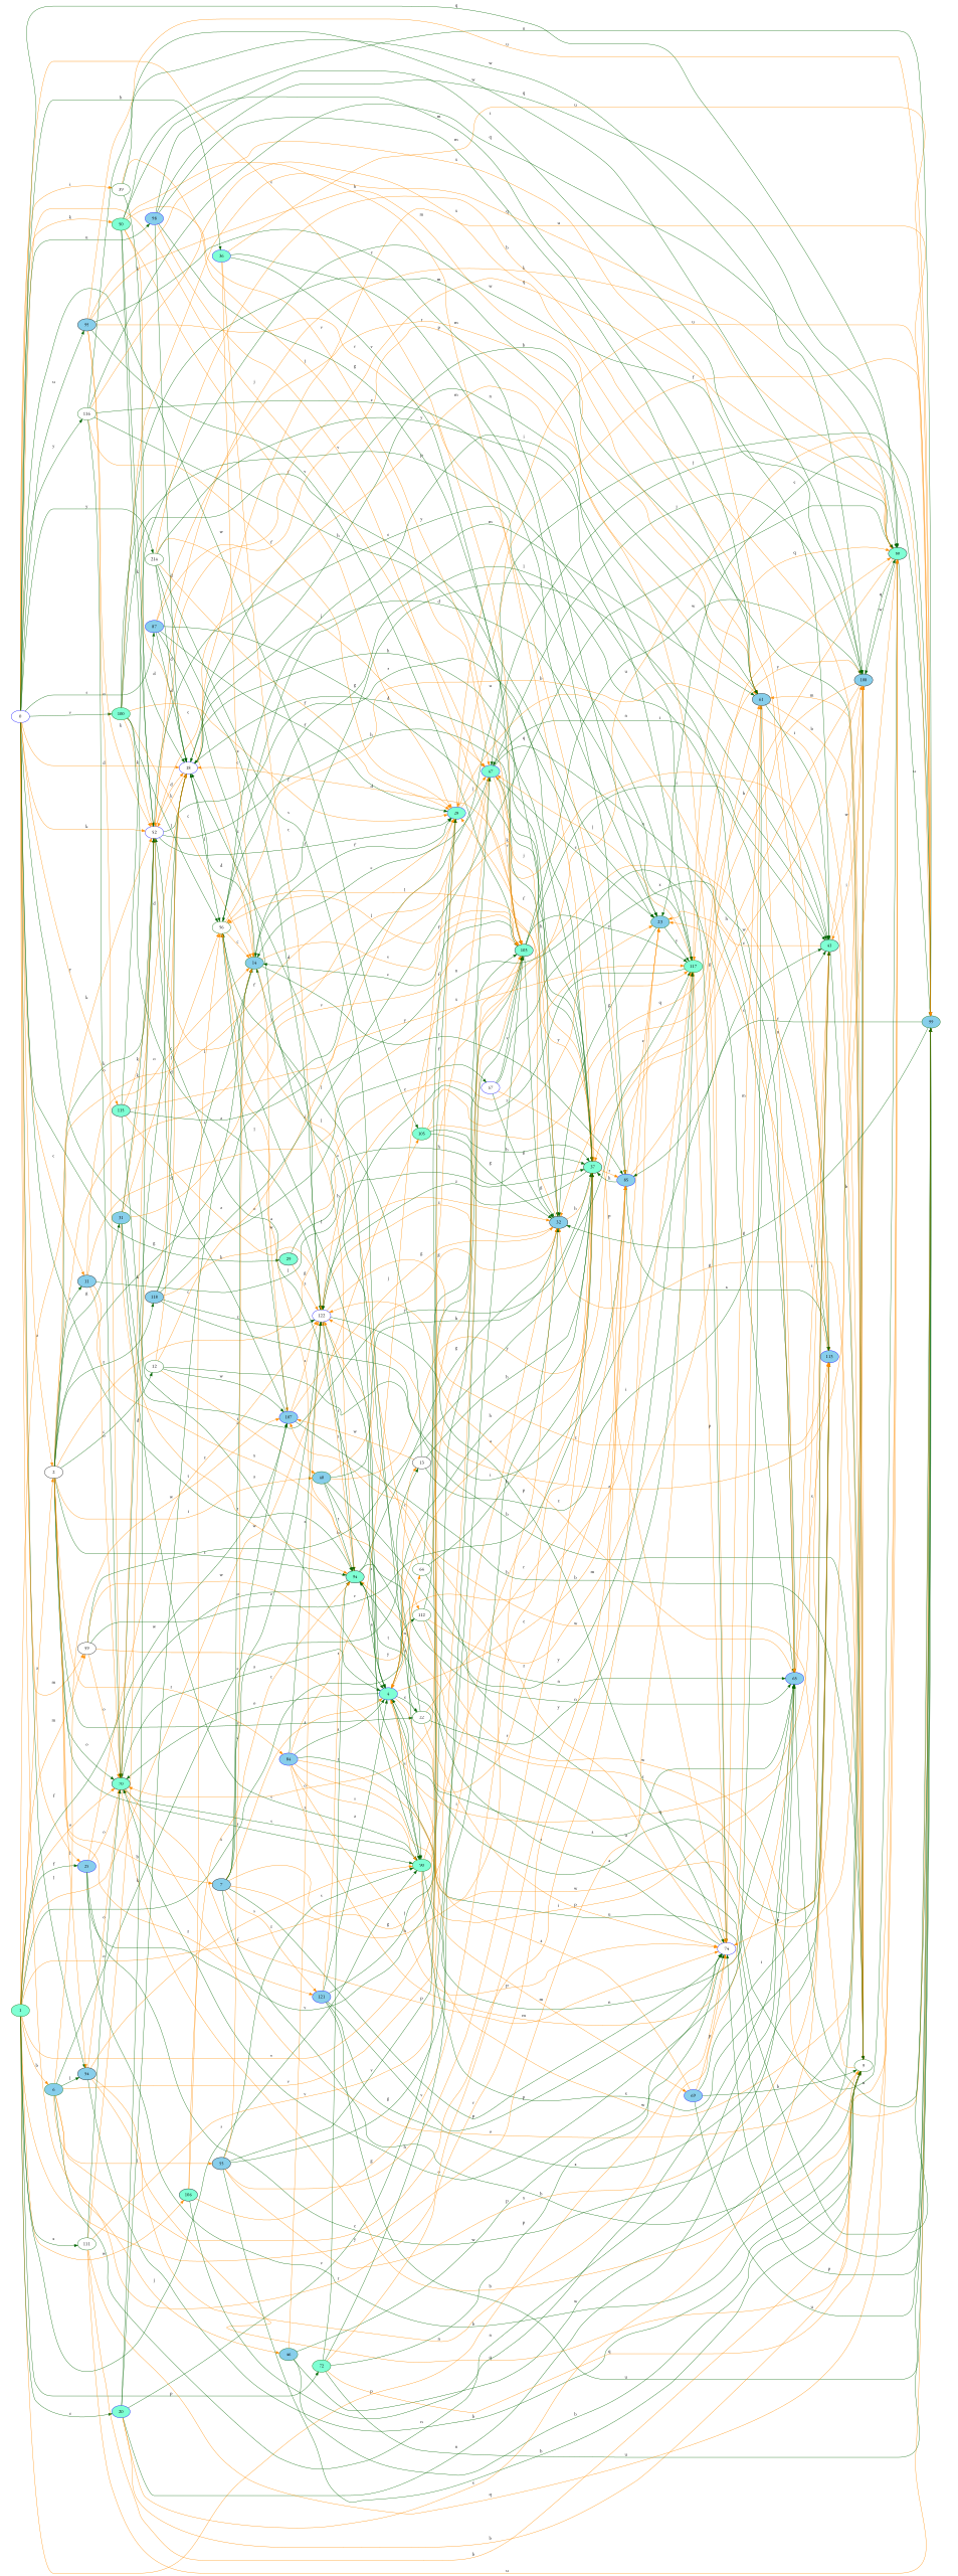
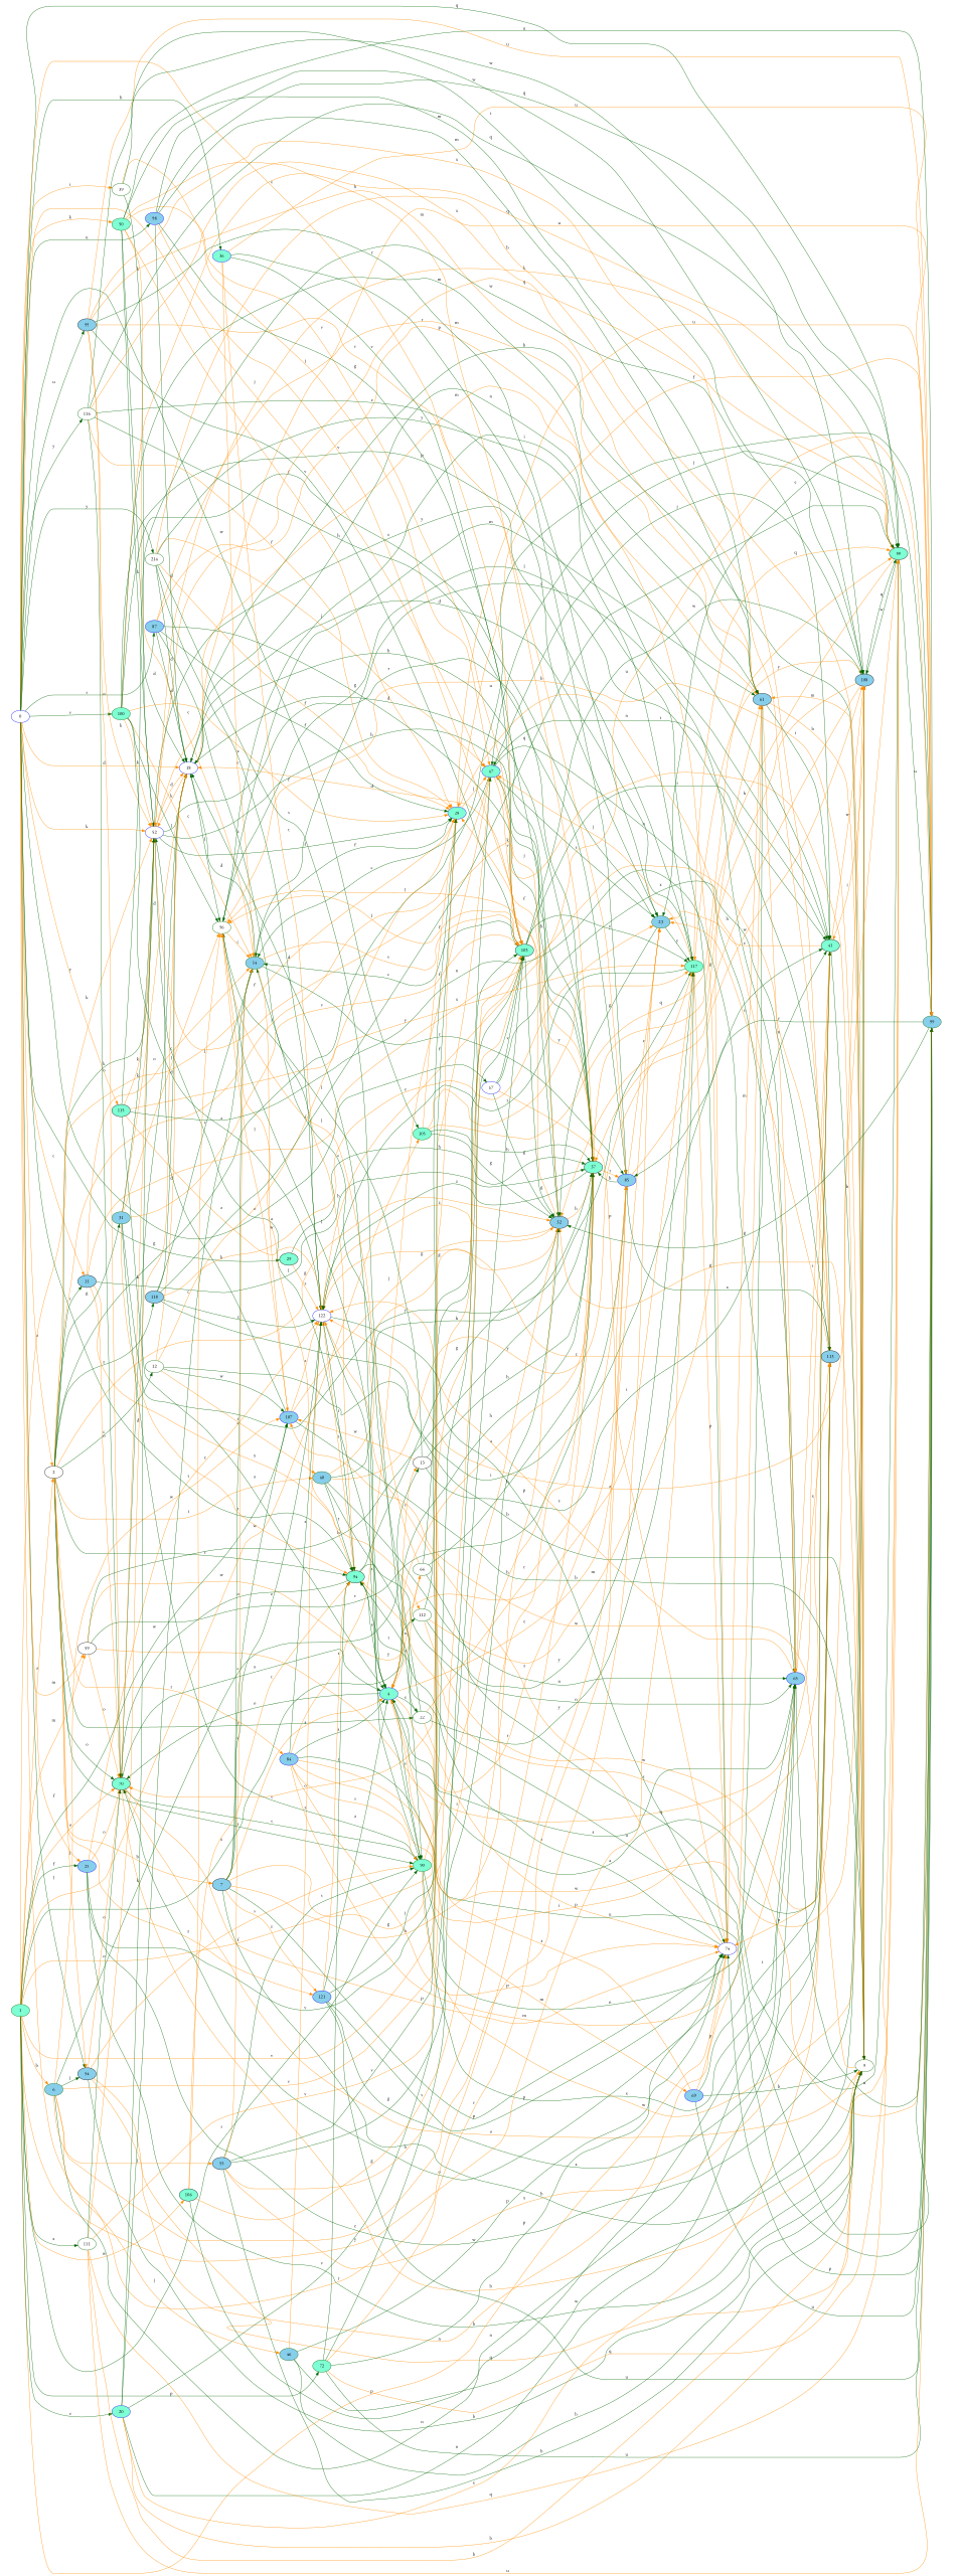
  strict digraph {
    fontname="EB Garamond"
    rankdir=LR
    node [color=darkgreen fillcolor=skyblue fontname="EB Garamond" style=filled]
    edge [color=darkgreen fontname="EB Garamond"]
    0 [color=blue fillcolor=white]
    2 [color=black fillcolor=white]
    11 [color=black]
    18 [color=blue fillcolor=white]
    25 [color=blue]
    29 [color=black fillcolor=aquamarine]
    36 [color=blue fillcolor=aquamarine]
    39 [fillcolor=white]
    46
    47 [color=blue fillcolor=aquamarine]
    50 [fillcolor=aquamarine]
    52 [color=blue fillcolor=white]
    54 [color=black]
    59 [color=black fillcolor=white]
    67 [color=blue fillcolor=white]
    80 [color=black fillcolor=aquamarine]
    87 [color=blue]
    94 [color=black fillcolor=aquamarine]
    95 [color=black]
    98 [color=blue]
    100 [fillcolor=aquamarine]
    103 [color=black fillcolor=aquamarine]
    105 [fillcolor=aquamarine]
    n24 [fillcolor=white label=214]
    115 [color=black fillcolor=aquamarine]
    116 [fillcolor=white]
    28 [color=blue fillcolor=aquamarine]
    70 [color=black fillcolor=aquamarine]
    90 [fillcolor=aquamarine]
    7 [color=black]
    12 [fillcolor=white]
    22 [fillcolor=white]
    31
    32 [color=black]
    40
    84 [color=blue]
    99
    118 [color=black]
    121 [color=blue]
    112 [fillcolor=white]
    37 [color=black fillcolor=aquamarine]
    14
-   113 [color=blue]
+   113 [color=black]
    65 [color=blue]
    9 [fillcolor=white]
    56 [fillcolor=white]
    122 [color=blue fillcolor=white]
    108 [color=black]
    85 [color=blue]
    74 [color=blue fillcolor=white]
    23
    41 [color=black fillcolor=aquamarine]
    61 [color=black]
    117 [fillcolor=aquamarine]
    4 [color=blue fillcolor=aquamarine]
    1 [fillcolor=aquamarine]
    6
    20 [color=blue fillcolor=aquamarine]
    72 [fillcolor=aquamarine]
    106 [color=black fillcolor=aquamarine]
    107 [color=blue]
    111 [fillcolor=white]
    13 [color=black fillcolor=white]
    55 [color=black]
    n65 [color=blue label=69]
    64 [fillcolor=white]
    0 -> 2 [color=darkorange label=a]
    0 -> 11 [color=darkorange label=c]
    0 -> 18 [color=darkorange label=d]
    0 -> 25 [color=darkorange label=f]
    0 -> 29 [label=g]
    0 -> 36 [label=h]
    0 -> 39 [color=darkorange label=i]
    0 -> 46 [color=darkorange label=j]
    0 -> 47 [color=darkorange label=j]
    0 -> 50 [color=darkorange label=k]
    0 -> 52 [color=darkorange label=k]
    0 -> 54 [label=l]
    0 -> 59 [color=darkorange label=m]
    0 -> 67 [label=o]
    0 -> 80 [label=q]
    0 -> 87 [label=s]
    0 -> 94 [label=t]
    0 -> 95 [label=u]
    0 -> 98 [label=u]
    0 -> 100 [label=v]
    0 -> 103 [color=darkorange label=v]
    0 -> 105 [label=w]
    0 -> n24 [label=y]
    0 -> 115 [color=darkorange label=y]
    0 -> 116 [label=y]
    2 -> 11 [label=c]
    2 -> 47 [color=darkorange label=j]
    2 -> 52 [label=k]
    2 -> 54 [color=darkorange label=l]
    2 -> 94 [label=t]
    2 -> 28 [color=darkorange label=f]
    2 -> 70 [label=o]
    2 -> 90 [label=s]
    2 -> 7 [color=darkorange label=b]
    2 -> 12 [label=c]
    2 -> 22 [label=e]
    2 -> 31 [label=g]
    2 -> 32 [color=darkorange label=g]
    2 -> 40 [color=darkorange label=i]
    2 -> 84 [color=darkorange label=r]
    2 -> 99 [label=u]
    2 -> 118 [label=z]
    2 -> 121 [color=darkorange label=z]
    11 -> 70 [color=darkorange label=o]
    11 -> 112 [color=darkorange label=x]
    11 -> 37 [label=h]
    11 -> 14 [color=darkorange label=c]
    11 -> 113 [color=darkorange label=x]
    18 -> 52 [color=darkorange label=k]
    18 -> 70 [label=o]
    18 -> 99 [color=darkorange label=u]
    18 -> 37 [label=h]
    18 -> 65 [label=n]
    18 -> 9 [label=b]
    18 -> 56 [label=l]
    25 -> 103 [label=v]
    25 -> 70 [color=darkorange label=o]
    25 -> 9 [label=b]
    25 -> 122 [color=darkorange label=z]
    25 -> 108 [label=w]
    29 -> 37 [label=h]
    29 -> 122 [color=darkorange label=z]
    36 -> 94 [color=darkorange label=t]
    36 -> 103 [label=v]
    36 -> 99 [color=darkorange label=u]
    36 -> 14 [color=darkorange label=c]
    36 -> 85 [label=r]
    39 -> 47 [color=darkorange label=j]
    39 -> 52 [label=k]
    39 -> 108 [label=w]
    46 -> 9 [label=b]
    46 -> 122 [color=darkorange label=z]
    46 -> 108 [label=w]
    46 -> 74 [label=p]
    47 -> 103 [color=darkorange label=v]
    47 -> 70 [color=darkorange label=o]
    47 -> 37 [label=h]
    47 -> 14 [label=c]
    47 -> 65 [label=n]
    47 -> 23 [label=e]
    47 -> 41 [label=i]
    50 -> 18 [label=d]
    50 -> 52 [label=k]
    50 -> 103 [color=darkorange label=v]
    50 -> 28 [color=darkorange label=f]
    50 -> 99 [label=u]
    50 -> 37 [color=darkorange label=h]
    50 -> 14 [color=darkorange label=c]
    50 -> 61 [label=m]
    52 -> 18 [color=darkorange label=d]
    52 -> 80 [color=darkorange label=q]
    52 -> 28 [label=f]
    52 -> 37 [label=h]
    52 -> 85 [label=r]
    52 -> 61 [color=darkorange label=m]
    52 -> 117 [label=y]
    52 -> 4 [label=a]
    54 -> 80 [color=darkorange label=q]
    54 -> 70 [color=darkorange label=o]
    54 -> 90 [color=darkorange label=s]
    54 -> 65 [color=darkorange label=n]
    54 -> 9 [label=b]
    59 -> 70 [color=darkorange label=o]
    59 -> 37 [label=h]
    59 -> 85 [label=r]
    59 -> 41 [color=darkorange label=i]
    59 -> 117 [color=darkorange label=y]
    67 -> 103 [label=v]
    67 -> 32 [label=g]
    67 -> 113 [label=x]
    67 -> 74 [color=darkorange label=p]
    80 -> 47 [label=j]
    80 -> 52 [color=darkorange label=k]
    80 -> 99 [label=u]
    80 -> 37 [color=darkorange label=h]
    80 -> 122 [color=darkorange label=z]
    80 -> 108 [label=w]
    87 -> 18 [label=d]
    87 -> 28 [label=f]
    87 -> 32 [label=g]
    87 -> 122 [label=z]
    87 -> 74 [color=darkorange label=p]
    87 -> 61 [color=darkorange label=m]
    94 -> 70 [label=o]
    94 -> 32 [label=g]
    94 -> 65 [label=n]
    94 -> 56 [color=darkorange label=l]
    94 -> 122 [color=darkorange label=z]
    94 -> 4 [label=a]
    95 -> 52 [color=darkorange label=k]
    95 -> 103 [label=v]
    95 -> 70 [color=darkorange label=o]
    95 -> 99 [color=darkorange label=u]
    95 -> 113 [color=darkorange label=x]
    95 -> 85 [color=darkorange label=r]
    95 -> 23 [label=e]
    95 -> 61 [color=darkorange label=m]
    98 -> 18 [label=d]
    98 -> 80 [label=q]
    98 -> 103 [color=darkorange label=v]
    98 -> 32 [label=g]
    98 -> 41 [label=i]
    98 -> 61 [label=m]
    100 -> 52 [color=darkorange label=k]
    100 -> 80 [color=darkorange label=q]
    100 -> 28 [color=darkorange label=f]
    100 -> 14 [color=darkorange label=c]
    100 -> 56 [label=l]
    100 -> 122 [label=z]
    100 -> 74 [label=p]
    100 -> 23 [label=e]
    100 -> 61 [label=m]
    103 -> 32 [label=g]
    103 -> 14 [label=c]
    103 -> 56 [color=darkorange label=l]
    103 -> 108 [label=w]
    103 -> 41 [label=i]
    103 -> 117 [label=y]
    105 -> 80 [color=darkorange label=q]
    105 -> 28 [color=darkorange label=f]
    105 -> 32 [label=g]
    105 -> 37 [label=h]
    105 -> 117 [color=darkorange label=y]
    n24 -> 18 [label=d]
    n24 -> 47 [color=darkorange label=j]
    n24 -> 28 [color=darkorange label=f]
    n24 -> 90 [label=s]
    n24 -> 9 [color=darkorange label=b]
    n24 -> 122 [label=z]
    n24 -> 117 [label=y]
    115 -> 52 [color=darkorange label=k]
    115 -> 65 [label=n]
    115 -> 122 [color=darkorange label=z]
    115 -> 108 [label=w]
    115 -> 117 [color=darkorange label=y]
    115 -> 4 [label=a]
    116 -> 80 [label=q]
    116 -> 28 [color=darkorange label=f]
    116 -> 70 [label=o]
    116 -> 37 [label=h]
    116 -> 113 [color=darkorange label=x]
    116 -> 108 [label=w]
    116 -> 23 [label=e]
    28 -> 47 [color=darkorange label=j]
    28 -> 99 [color=darkorange label=u]
    28 -> 65 [color=darkorange label=n]
    70 -> 52 [color=darkorange label=k]
    70 -> 90 [label=s]
    70 -> 9 [color=darkorange label=b]
    70 -> 74 [color=darkorange label=p]
    70 -> 4 [label=a]
    90 -> 37 [color=darkorange label=h]
    90 -> 113 [label=x]
    90 -> 65 [label=n]
    90 -> 56 [label=l]
    90 -> 108 [color=darkorange label=w]
    7 -> 32 [color=darkorange label=g]
    7 -> 121 [color=darkorange label=z]
    7 -> 37 [color=darkorange label=h]
    7 -> 14 [label=c]
    7 -> 9 [label=b]
    7 -> 122 [label=z]
    7 -> 74 [label=p]
    7 -> 4 [color=darkorange label=a]
    7 -> 107 [label=w]
    12 -> 18 [color=darkorange label=d]
    12 -> 28 [color=darkorange label=f]
    12 -> 40 [color=darkorange label=i]
    12 -> 41 [label=i]
    12 -> 107 [label=w]
    22 -> 94 [label=t]
    22 -> 14 [label=c]
    22 -> 85 [color=darkorange label=r]
    22 -> 74 [color=darkorange label=p]
    22 -> 117 [label=y]
    31 -> 18 [color=darkorange label=d]
    31 -> 52 [label=k]
    31 -> 94 [color=darkorange label=t]
    31 -> 103 [color=darkorange label=v]
    31 -> 90 [label=s]
    31 -> 56 [color=darkorange label=l]
    31 -> 117 [label=y]
    32 -> 18 [color=darkorange label=d]
    32 -> 47 [color=darkorange label=j]
    32 -> 37 [color=darkorange label=h]
    32 -> 122 [color=darkorange label=z]
    40 -> 94 [label=t]
    40 -> 32 [color=darkorange label=g]
    40 -> 99 [label=u]
    40 -> 37 [label=h]
    40 -> 65 [label=n]
    40 -> 117 [color=darkorange label=y]
    84 -> 47 [color=darkorange label=j]
    84 -> 90 [color=darkorange label=s]
    84 -> 99 [label=u]
    84 -> 122 [label=z]
    84 -> 108 [color=darkorange label=w]
    84 -> 74 [color=darkorange label=p]
    84 -> 41 [color=darkorange label=i]
    84 -> 61 [color=darkorange label=m]
    84 -> 4 [label=a]
    99 -> 94 [color=darkorange label=t]
    99 -> 28 [color=darkorange label=f]
    99 -> 32 [label=g]
    99 -> 85 [label=r]
    99 -> 74 [label=p]
    99 -> 23 [label=e]
    118 -> 18 [label=d]
    118 -> 80 [label=q]
    118 -> 14 [label=c]
    118 -> 9 [label=b]
    118 -> 122 [label=z]
    118 -> 23 [color=darkorange label=e]
    121 -> 47 [label=j]
    121 -> 94 [color=darkorange label=t]
    121 -> 99 [label=u]
    121 -> 113 [label=x]
    121 -> 74 [label=p]
    121 -> 4 [label=a]
    112 -> 80 [label=q]
    112 -> 28 [label=f]
    112 -> 108 [color=darkorange label=w]
    112 -> 61 [color=darkorange label=m]
    37 -> 18 [label=d]
    37 -> 28 [color=darkorange label=f]
    37 -> 56 [color=darkorange label=l]
    37 -> 122 [label=z]
    37 -> 85 [color=darkorange label=r]
    37 -> 4 [color=darkorange label=a]
    14 -> 18 [label=d]
    14 -> 103 [color=darkorange label=v]
    14 -> 28 [label=f]
    14 -> 85 [label=r]
    14 -> 107 [color=darkorange label=w]
    113 -> 56 [label=l]
-   122 -> 113 [color=darkorange label=z]
+   113 -> 122 [color=darkorange label=z]
    113 -> 23 [color=darkorange label=e]
    113 -> 4 [label=a]
    65 -> 99 [label=u]
    65 -> 113 [color=darkorange label=x]
    65 -> 122 [color=darkorange label=z]
    65 -> 41 [color=darkorange label=i]
    65 -> 4 [label=a]
    9 -> 52 [color=darkorange label=k]
    9 -> 70 [color=darkorange label=o]
    9 -> 32 [color=darkorange label=g]
    9 -> 61 [color=darkorange label=m]
    9 -> 107 [color=darkorange label=w]
    56 -> 14 [color=darkorange label=c]
    56 -> 9 [color=darkorange label=b]
    56 -> 41 [label=i]
    56 -> 61 [label=m]
    122 -> 94 [label=t]
    122 -> 90 [label=s]
    122 -> 99 [color=darkorange label=u]
    122 -> 74 [label=p]
    108 -> 47 [label=j]
    108 -> 80 [label=q]
    108 -> 32 [color=darkorange label=g]
    108 -> 37 [color=darkorange label=h]
    108 -> 41 [color=darkorange label=i]
    108 -> 117 [color=darkorange label=y]
    85 -> 37 [label=h]
    85 -> 113 [label=x]
    85 -> 108 [color=darkorange label=w]
    85 -> 23 [color=darkorange label=e]
    74 -> 94 [label=t]
    74 -> 122 [color=darkorange label=z]
    74 -> 61 [color=darkorange label=m]
    23 -> 32 [label=g]
    23 -> 117 [label=y]
    41 -> 14 [label=c]
    41 -> 9 [label=b]
    41 -> 108 [color=darkorange label=w]
    41 -> 74 [color=darkorange label=p]
    41 -> 23 [color=darkorange label=e]
    61 -> 70 [label=o]
    61 -> 65 [color=darkorange label=n]
    61 -> 9 [color=darkorange label=b]
    61 -> 41 [label=i]
    117 -> 18 [label=d]
    117 -> 47 [color=darkorange label=j]
    117 -> 80 [color=darkorange label=q]
    117 -> 122 [label=z]
    117 -> 74 [color=darkorange label=p]
    4 -> 18 [label=d]
    4 -> 70 [label=o]
    4 -> 90 [label=s]
    4 -> 22 [label=e]
    4 -> 37 [label=h]
    4 -> 85 [color=darkorange label=r]
    4 -> 23 [color=darkorange label=e]
    4 -> 13 [color=darkorange label=c]
    4 -> n65 [color=darkorange label=m]
    4 -> 64 [color=darkorange label=n]
    1 -> 2 [color=darkorange label=a]
    1 -> 25 [label=f]
    1 -> 52 [color=darkorange label=k]
    1 -> 59 [color=darkorange label=m]
    1 -> 103 [color=darkorange label=v]
    1 -> 105 [color=darkorange label=w]
    1 -> 28 [color=darkorange label=f]
    1 -> 70 [color=darkorange label=o]
    1 -> 90 [label=s]
    1 -> 112 [label=x]
    1 -> 74 [color=darkorange label=p]
    1 -> 117 [color=darkorange label=y]
    1 -> 6 [color=darkorange label=b]
    1 -> 20 [label=e]
    1 -> 72 [label=p]
    1 -> 106 [color=darkorange label=w]
    1 -> 107 [label=w]
    1 -> 111 [label=x]
    6 -> 54 [label=l]
    6 -> 103 [color=darkorange label=v]
    6 -> 65 [label=n]
    6 -> 85 [color=darkorange label=r]
    6 -> 23 [color=darkorange label=e]
    6 -> 107 [color=darkorange label=w]
    6 -> 13 [label=c]
    6 -> 55 [color=darkorange label=l]
    20 -> 52 [label=k]
    20 -> 103 [label=v]
    20 -> 14 [label=c]
    20 -> 113 [color=darkorange label=x]
    20 -> 65 [label=n]
    20 -> 9 [color=darkorange label=b]
    72 -> 80 [color=darkorange label=q]
    72 -> 94 [label=t]
    72 -> 103 [label=v]
    72 -> 99 [label=u]
    72 -> 85 [color=darkorange label=r]
    72 -> 74 [label=p]
    106 -> 94 [color=darkorange label=t]
    106 -> 32 [color=darkorange label=g]
    106 -> 65 [label=n]
    106 -> 56 [color=darkorange label=l]
    107 -> 52 [label=k]
    107 -> 32 [color=darkorange label=g]
    107 -> 9 [label=b]
-   107 -> 56 [label=l]
+   107 -> 56 [color=darkorange label=l]
    107 -> 122 [color=darkorange label=z]
    111 -> 18 [color=darkorange label=d]
    111 -> 80 [color=darkorange label=q]
    111 -> 103 [color=darkorange label=v]
    111 -> 70 [label=o]
    111 -> 99 [color=darkorange label=u]
    111 -> 9 [color=darkorange label=b]
    13 -> 37 [label=h]
    13 -> 56 [label=l]
    13 -> 41 [label=i]
    13 -> 107 [color=darkorange label=w]
    55 -> 103 [label=v]
    55 -> 90 [label=s]
    55 -> 32 [label=g]
    55 -> 37 [color=darkorange label=h]
    55 -> 14 [color=darkorange label=c]
    55 -> 113 [color=darkorange label=x]
    55 -> 9 [label=b]
    n65 -> 99 [label=u]
    n65 -> 9 [label=b]
    n65 -> 74 [color=darkorange label=p]
    n65 -> 41 [label=i]
    n65 -> 4 [color=darkorange label=a]
    64 -> 28 [label=f]
    64 -> 37 [label=h]
    64 -> 56 [color=darkorange label=l]
    64 -> 117 [label=y]
    64 -> 4 [color=darkorange label=a]
  }
